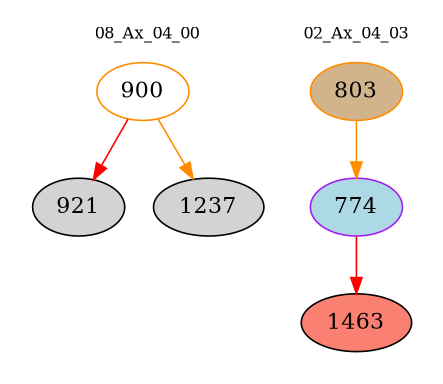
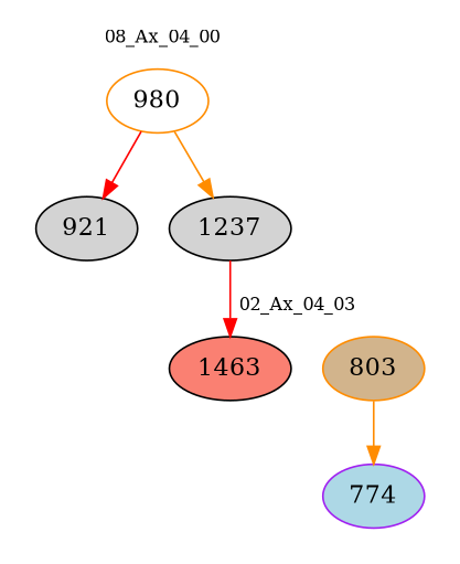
  digraph {
    node [color=black fillcolor=lightgrey style=filled]
    edge [color=red]
-   n1 [color=darkorange fillcolor=white label=900]
+   n1 [color=darkorange fillcolor=white label=980]
    n2 [label=921]
    n3 [label=1237]
    n4 [color=purple fillcolor=lightblue label=774]
    n5 [color=darkorange fillcolor=tan label=803]
    n6 [fillcolor=salmon label=1463]
    subgraph cluster_1 {
      color=white
      fontsize=10
      label="08_Ax_04_00"
      n1
      n2
      n3
    }
    subgraph cluster_2 {
      color=white
      fontsize=10
      label="02_Ax_04_03"
      n4
      n5
      n6
    }
    n1 -> n2
    n1 -> n3 [color=darkorange]
-   n4 -> n6
+   n3 -> n6
    n5 -> n4 [color=darkorange]
  }
